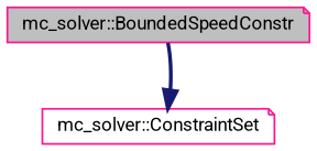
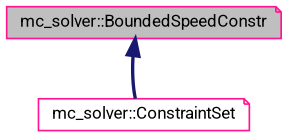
  digraph {
    fontname=Roboto
    node [color=deeppink fontname=Roboto fontsize=10 shape=note style=filled]
    n1 [fillcolor=grey75 fontcolor=black height=0.2 label="mc_solver::BoundedSpeedConstr" width=0.4]
    n2 [fillcolor=white height=0.2 label="mc_solver::ConstraintSet" width=0.4]
-   n2 -> n1 [color=midnightblue dir=back fontname=Roboto fontsize=10 labelfontname=Helvetica labelfontsize=10 style=bold]
+   n1 -> n2 [color=midnightblue dir=back fontname=Roboto fontsize=10 labelfontname=Helvetica labelfontsize=10 style=bold]
  }
